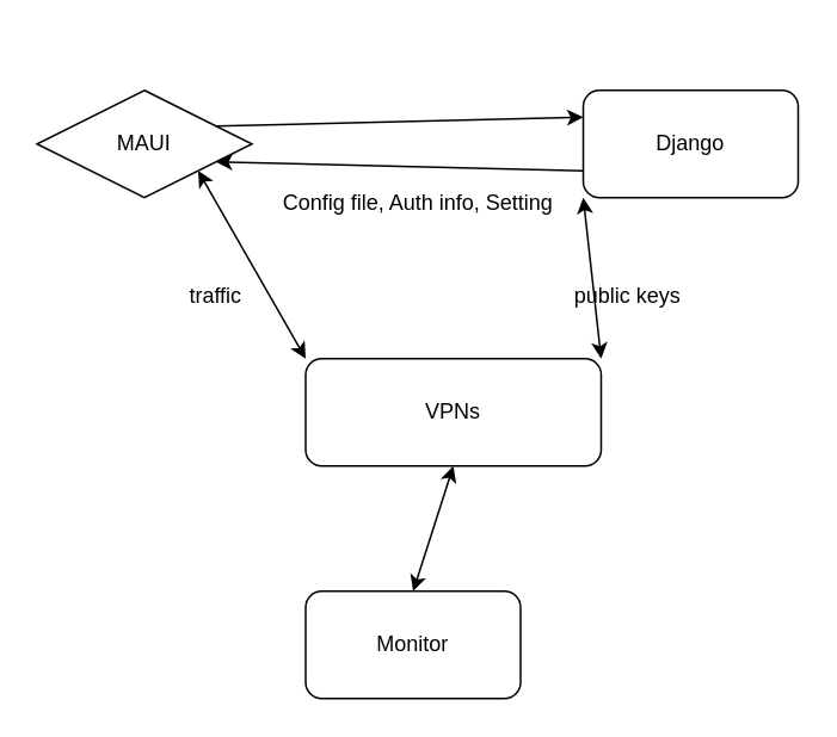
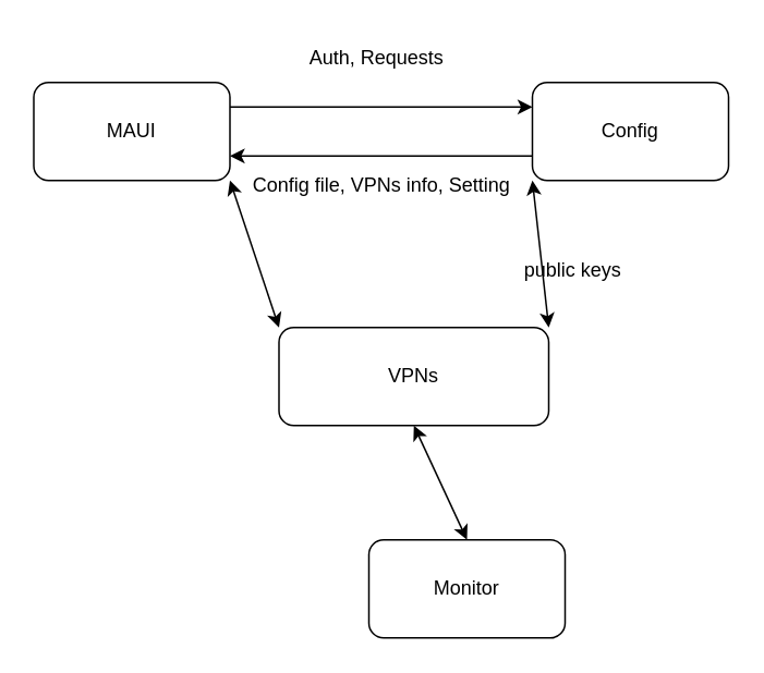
  <mxCell id="0" />
  <mxCell id="1" parent="0" />
- <mxCell id="2" value="MAUI" style="rhombus;whiteSpace=wrap;html=1;" vertex="1" parent="1"><mxGeometry x="20" y="50" width="120" height="60" as="geometry" /></mxCell>
- <mxCell id="3" value="Django" style="rounded=1;whiteSpace=wrap;html=1;" vertex="1" parent="1"><mxGeometry x="325" y="50" width="120" height="60" as="geometry" /></mxCell>
+ <mxCell id="2" value="MAUI" style="rounded=1;whiteSpace=wrap;html=1;" vertex="1" parent="1"><mxGeometry x="20" y="50" width="120" height="60" as="geometry" /></mxCell>
+ <mxCell id="3" value="Config" style="rounded=1;whiteSpace=wrap;html=1;" vertex="1" parent="1"><mxGeometry x="325" y="50" width="120" height="60" as="geometry" /></mxCell>
  <mxCell id="4" value="VPNs" style="rounded=1;whiteSpace=wrap;html=1;" vertex="1" parent="1"><mxGeometry x="170" y="200" width="165" height="60" as="geometry" /></mxCell>
- <mxCell id="5" value="Monitor" style="rounded=1;whiteSpace=wrap;html=1;" vertex="1" parent="1"><mxGeometry x="170" y="330" width="120" height="60" as="geometry" /></mxCell>
+ <mxCell id="5" value="Monitor" style="rounded=1;whiteSpace=wrap;html=1;" vertex="1" parent="1"><mxGeometry x="225" y="330" width="120" height="60" as="geometry" /></mxCell>
  <mxCell id="6" value="" style="endArrow=classic;startArrow=classic;html=1;rounded=0;exitX=0;exitY=0;exitDx=0;exitDy=0;entryX=1;entryY=1;entryDx=0;entryDy=0;" edge="1" parent="1" source="4" target="2"><mxGeometry width="50" height="50" relative="1" as="geometry"><mxPoint x="300" y="310" as="sourcePoint" /><mxPoint x="350" y="260" as="targetPoint" /></mxGeometry></mxCell>
- <mxCell id="7" value="traffic " style="text;html=1;strokeColor=none;fillColor=none;align=center;verticalAlign=middle;whiteSpace=wrap;rounded=0;" vertex="1" parent="1"><mxGeometry x="90" y="150" width="60" height="30" as="geometry" /></mxCell>
  <mxCell id="8" value="" style="endArrow=classic;startArrow=classic;html=1;rounded=0;exitX=0.5;exitY=0;exitDx=0;exitDy=0;entryX=0.5;entryY=1;entryDx=0;entryDy=0;" edge="1" parent="1" source="5" target="4"><mxGeometry width="50" height="50" relative="1" as="geometry"><mxPoint x="300" y="310" as="sourcePoint" /><mxPoint x="350" y="260" as="targetPoint" /></mxGeometry></mxCell>
  <mxCell id="9" value="" style="endArrow=classic;startArrow=classic;html=1;rounded=0;exitX=1;exitY=0;exitDx=0;exitDy=0;entryX=0;entryY=1;entryDx=0;entryDy=0;" edge="1" parent="1" source="4" target="3"><mxGeometry width="50" height="50" relative="1" as="geometry"><mxPoint x="300" y="310" as="sourcePoint" /><mxPoint x="350" y="260" as="targetPoint" /></mxGeometry></mxCell>
  <mxCell id="10" value="public keys" style="text;html=1;strokeColor=none;fillColor=none;align=center;verticalAlign=middle;whiteSpace=wrap;rounded=0;" vertex="1" parent="1"><mxGeometry x="300" y="150" width="100" height="30" as="geometry" /></mxCell>
  <mxCell id="11" value="" style="endArrow=classic;html=1;rounded=0;exitX=1;exitY=0.25;exitDx=0;exitDy=0;entryX=0;entryY=0.25;entryDx=0;entryDy=0;" edge="1" parent="1" source="2" target="3"><mxGeometry width="50" height="50" relative="1" as="geometry"><mxPoint x="300" y="310" as="sourcePoint" /><mxPoint x="350" y="260" as="targetPoint" /></mxGeometry></mxCell>
+ <mxCell id="12" value="Auth, Requests" style="text;html=1;strokeColor=none;fillColor=none;align=center;verticalAlign=middle;whiteSpace=wrap;rounded=0;" vertex="1" parent="1"><mxGeometry x="145" y="20" width="170" height="30" as="geometry" /></mxCell>
  <mxCell id="13" value="" style="endArrow=classic;html=1;rounded=0;entryX=1;entryY=0.75;entryDx=0;entryDy=0;exitX=0;exitY=0.75;exitDx=0;exitDy=0;" edge="1" parent="1" source="3" target="2"><mxGeometry width="50" height="50" relative="1" as="geometry"><mxPoint x="380" y="270" as="sourcePoint" /><mxPoint x="350" y="260" as="targetPoint" /></mxGeometry></mxCell>
- <mxCell id="14" value="Config file, Auth info, Setting" style="text;html=1;strokeColor=none;fillColor=none;align=center;verticalAlign=middle;whiteSpace=wrap;rounded=0;" vertex="1" parent="1"><mxGeometry x="143" y="98" width="180" height="30" as="geometry" /></mxCell>
+ <mxCell id="14" value="Config file, VPNs info, Setting" style="text;html=1;strokeColor=none;fillColor=none;align=center;verticalAlign=middle;whiteSpace=wrap;rounded=0;" vertex="1" parent="1"><mxGeometry x="143" y="98" width="180" height="30" as="geometry" /></mxCell>
